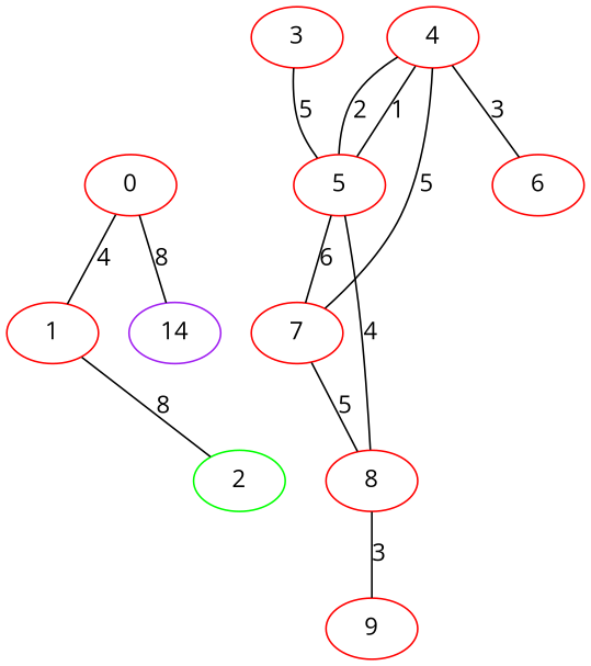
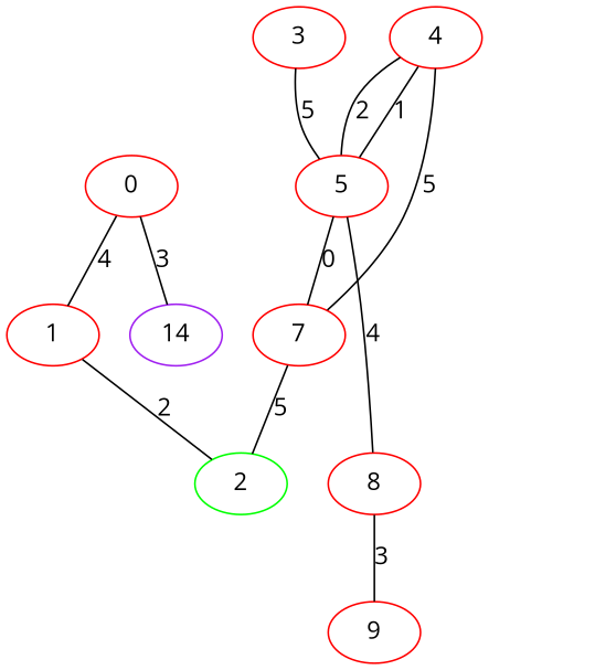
  graph {
    fontname="Open Sans"
    node [color=red fontname="Open Sans" weight=1]
    edge [fontname="Open Sans"]
    0
    1
    n3 [color=purple label=14 weight=4]
    2 [color=green weight=2]
    3
    5
    4
-   6
    7
    8
    9
    0 -- 1 [label=4]
-   0 -- n3 [label=8]
-   1 -- 2 [label=8]
+   0 -- n3 [label=3]
+   1 -- 2 [label=2]
    3 -- 5 [label=5]
-   5 -- 7 [label=6]
+   5 -- 7 [label=0]
    5 -- 8 [label=4]
    4 -- 5 [label=2]
    4 -- 5 [label=1]
-   4 -- 6 [label=3]
    4 -- 7 [label=5]
-   7 -- 8 [label=5]
+   7 -- 2 [label=5]
    8 -- 9 [label=3]
  }
